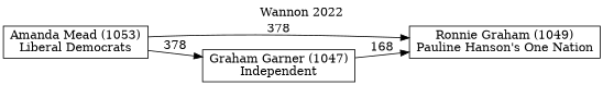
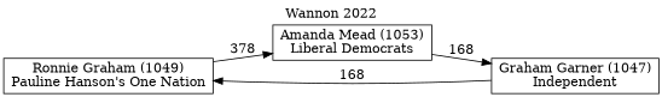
  digraph {
    label="Wannon 2022"
    labelloc=t
    mclimit=10
    rankdir=LR
    node [shape=box]
    n1 [label="Ronnie Graham (1049)\nPauline Hanson's One Nation"]
    n2 [label="Graham Garner (1047)\nIndependent"]
    n3 [label="Amanda Mead (1053)\nLiberal Democrats"]
    n2 -> n1 [label=168]
-   n3 -> n1 [label=378]
-   n3 -> n2 [label=378]
+   n1 -> n3 [label=378]
+   n3 -> n2 [label=168]
  }
